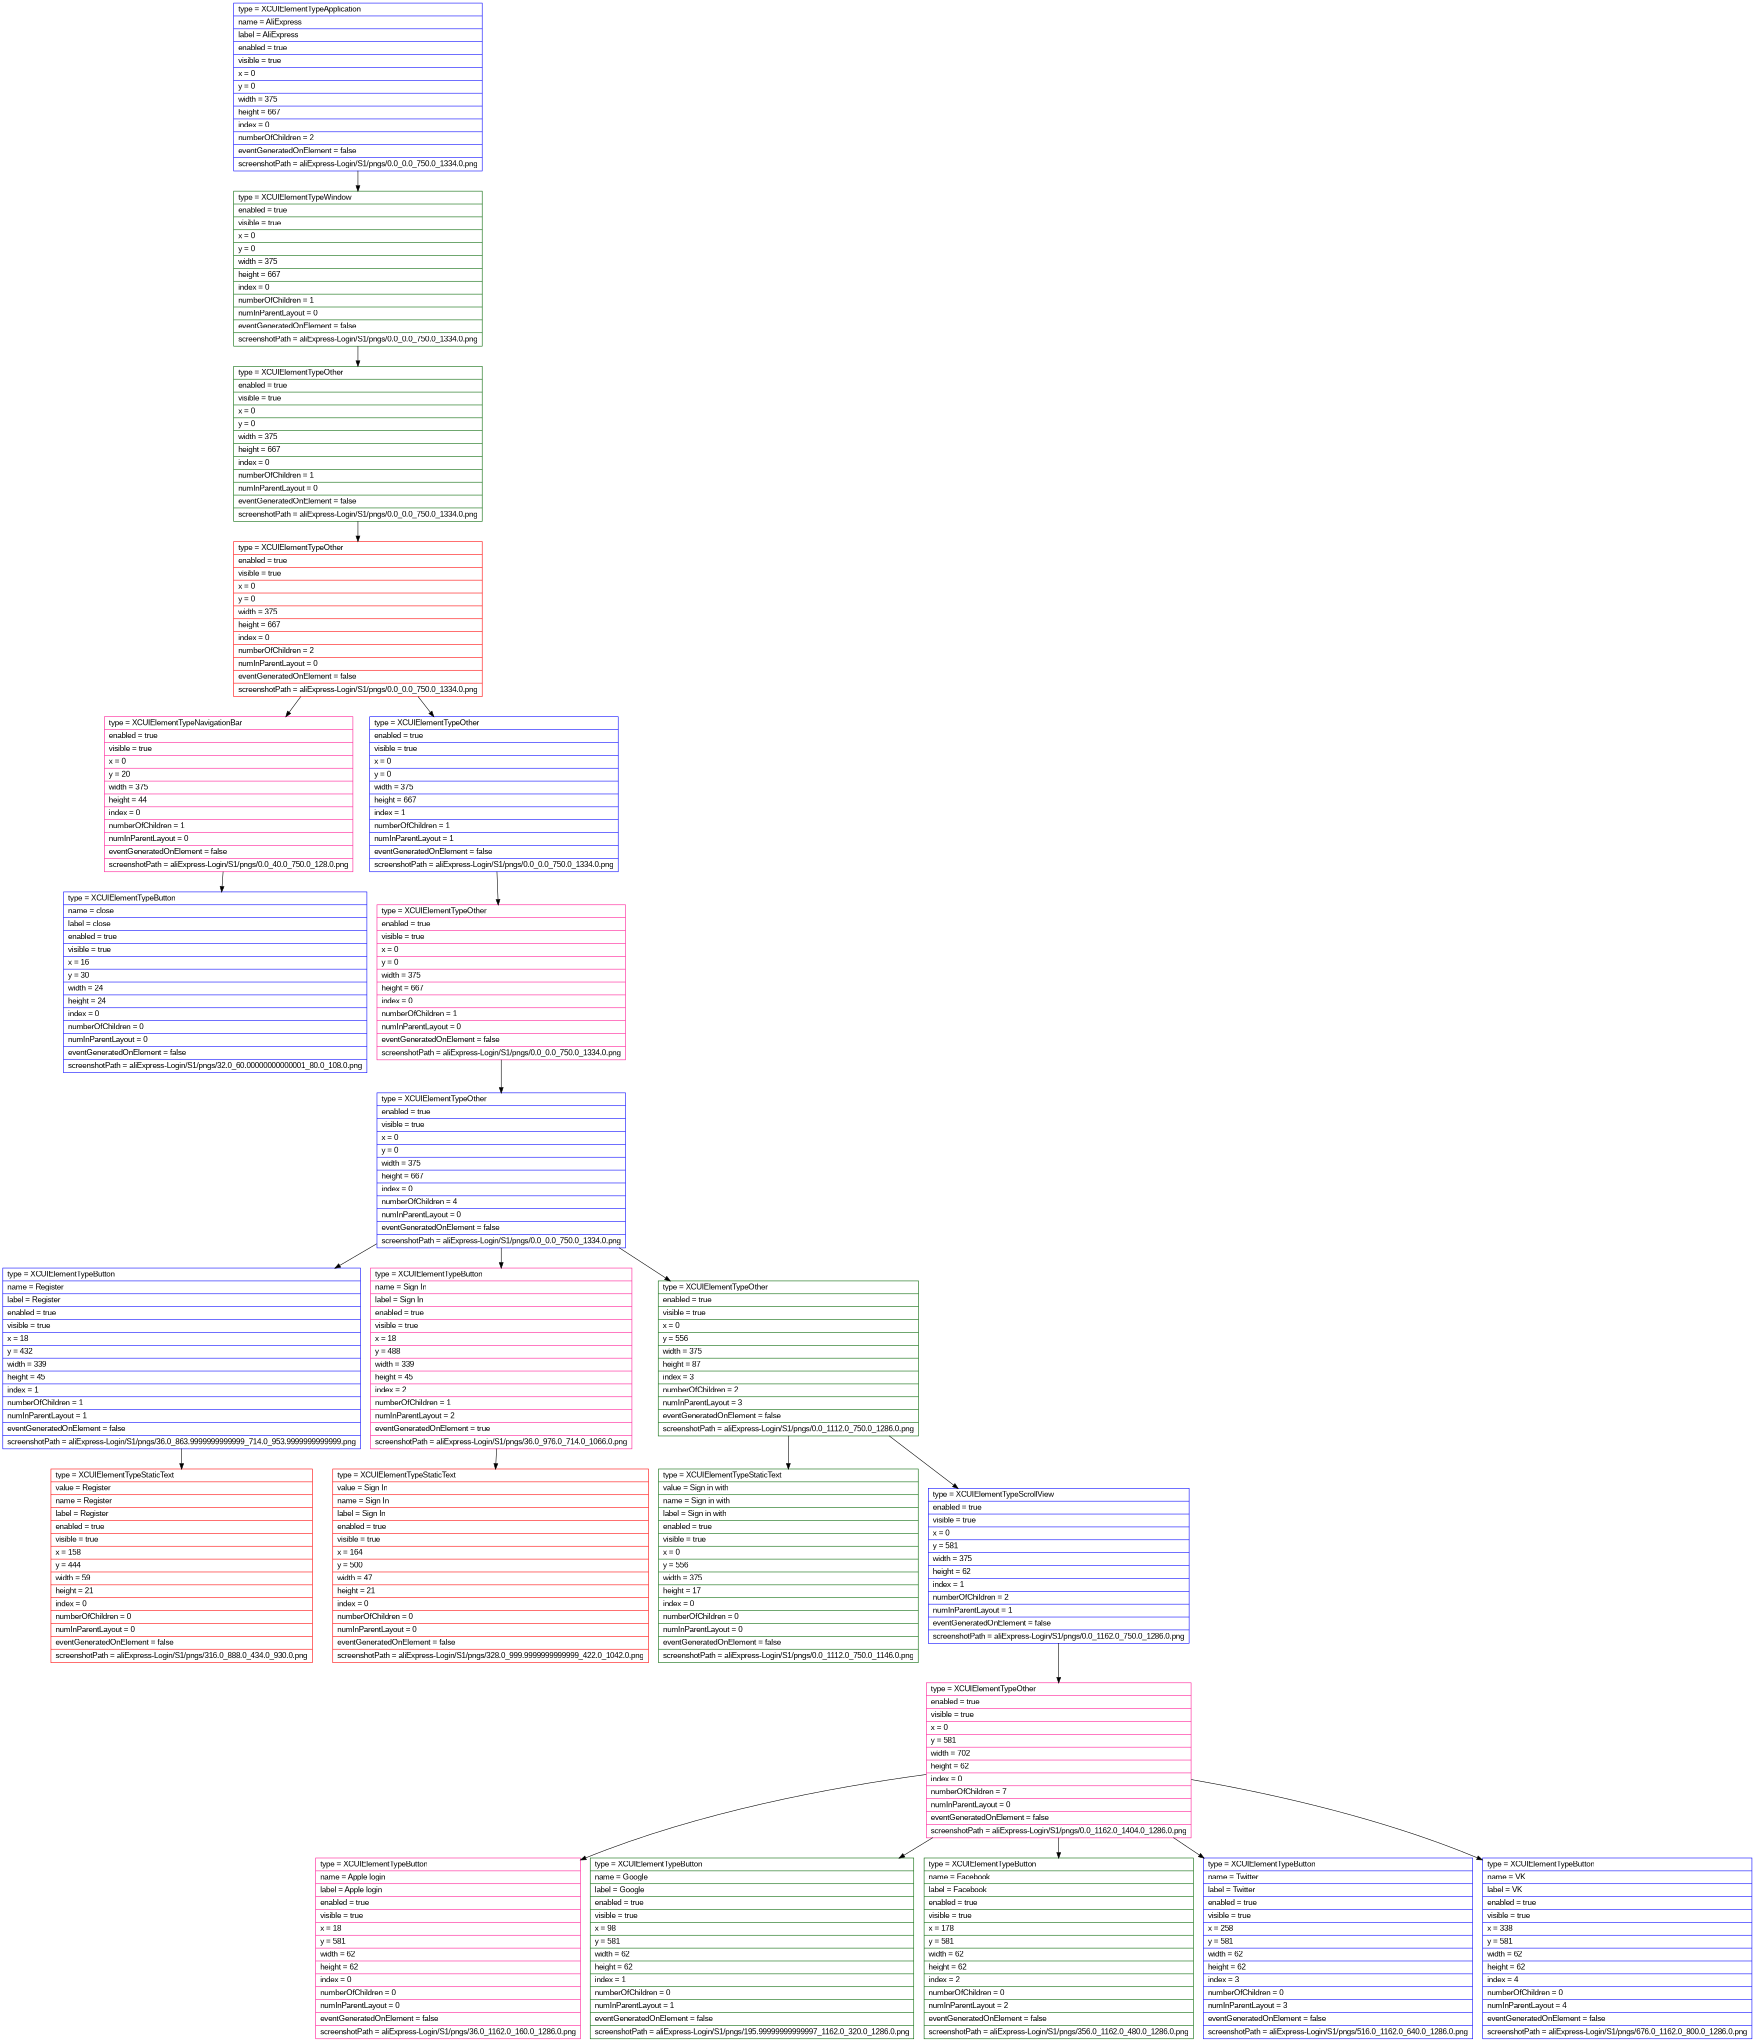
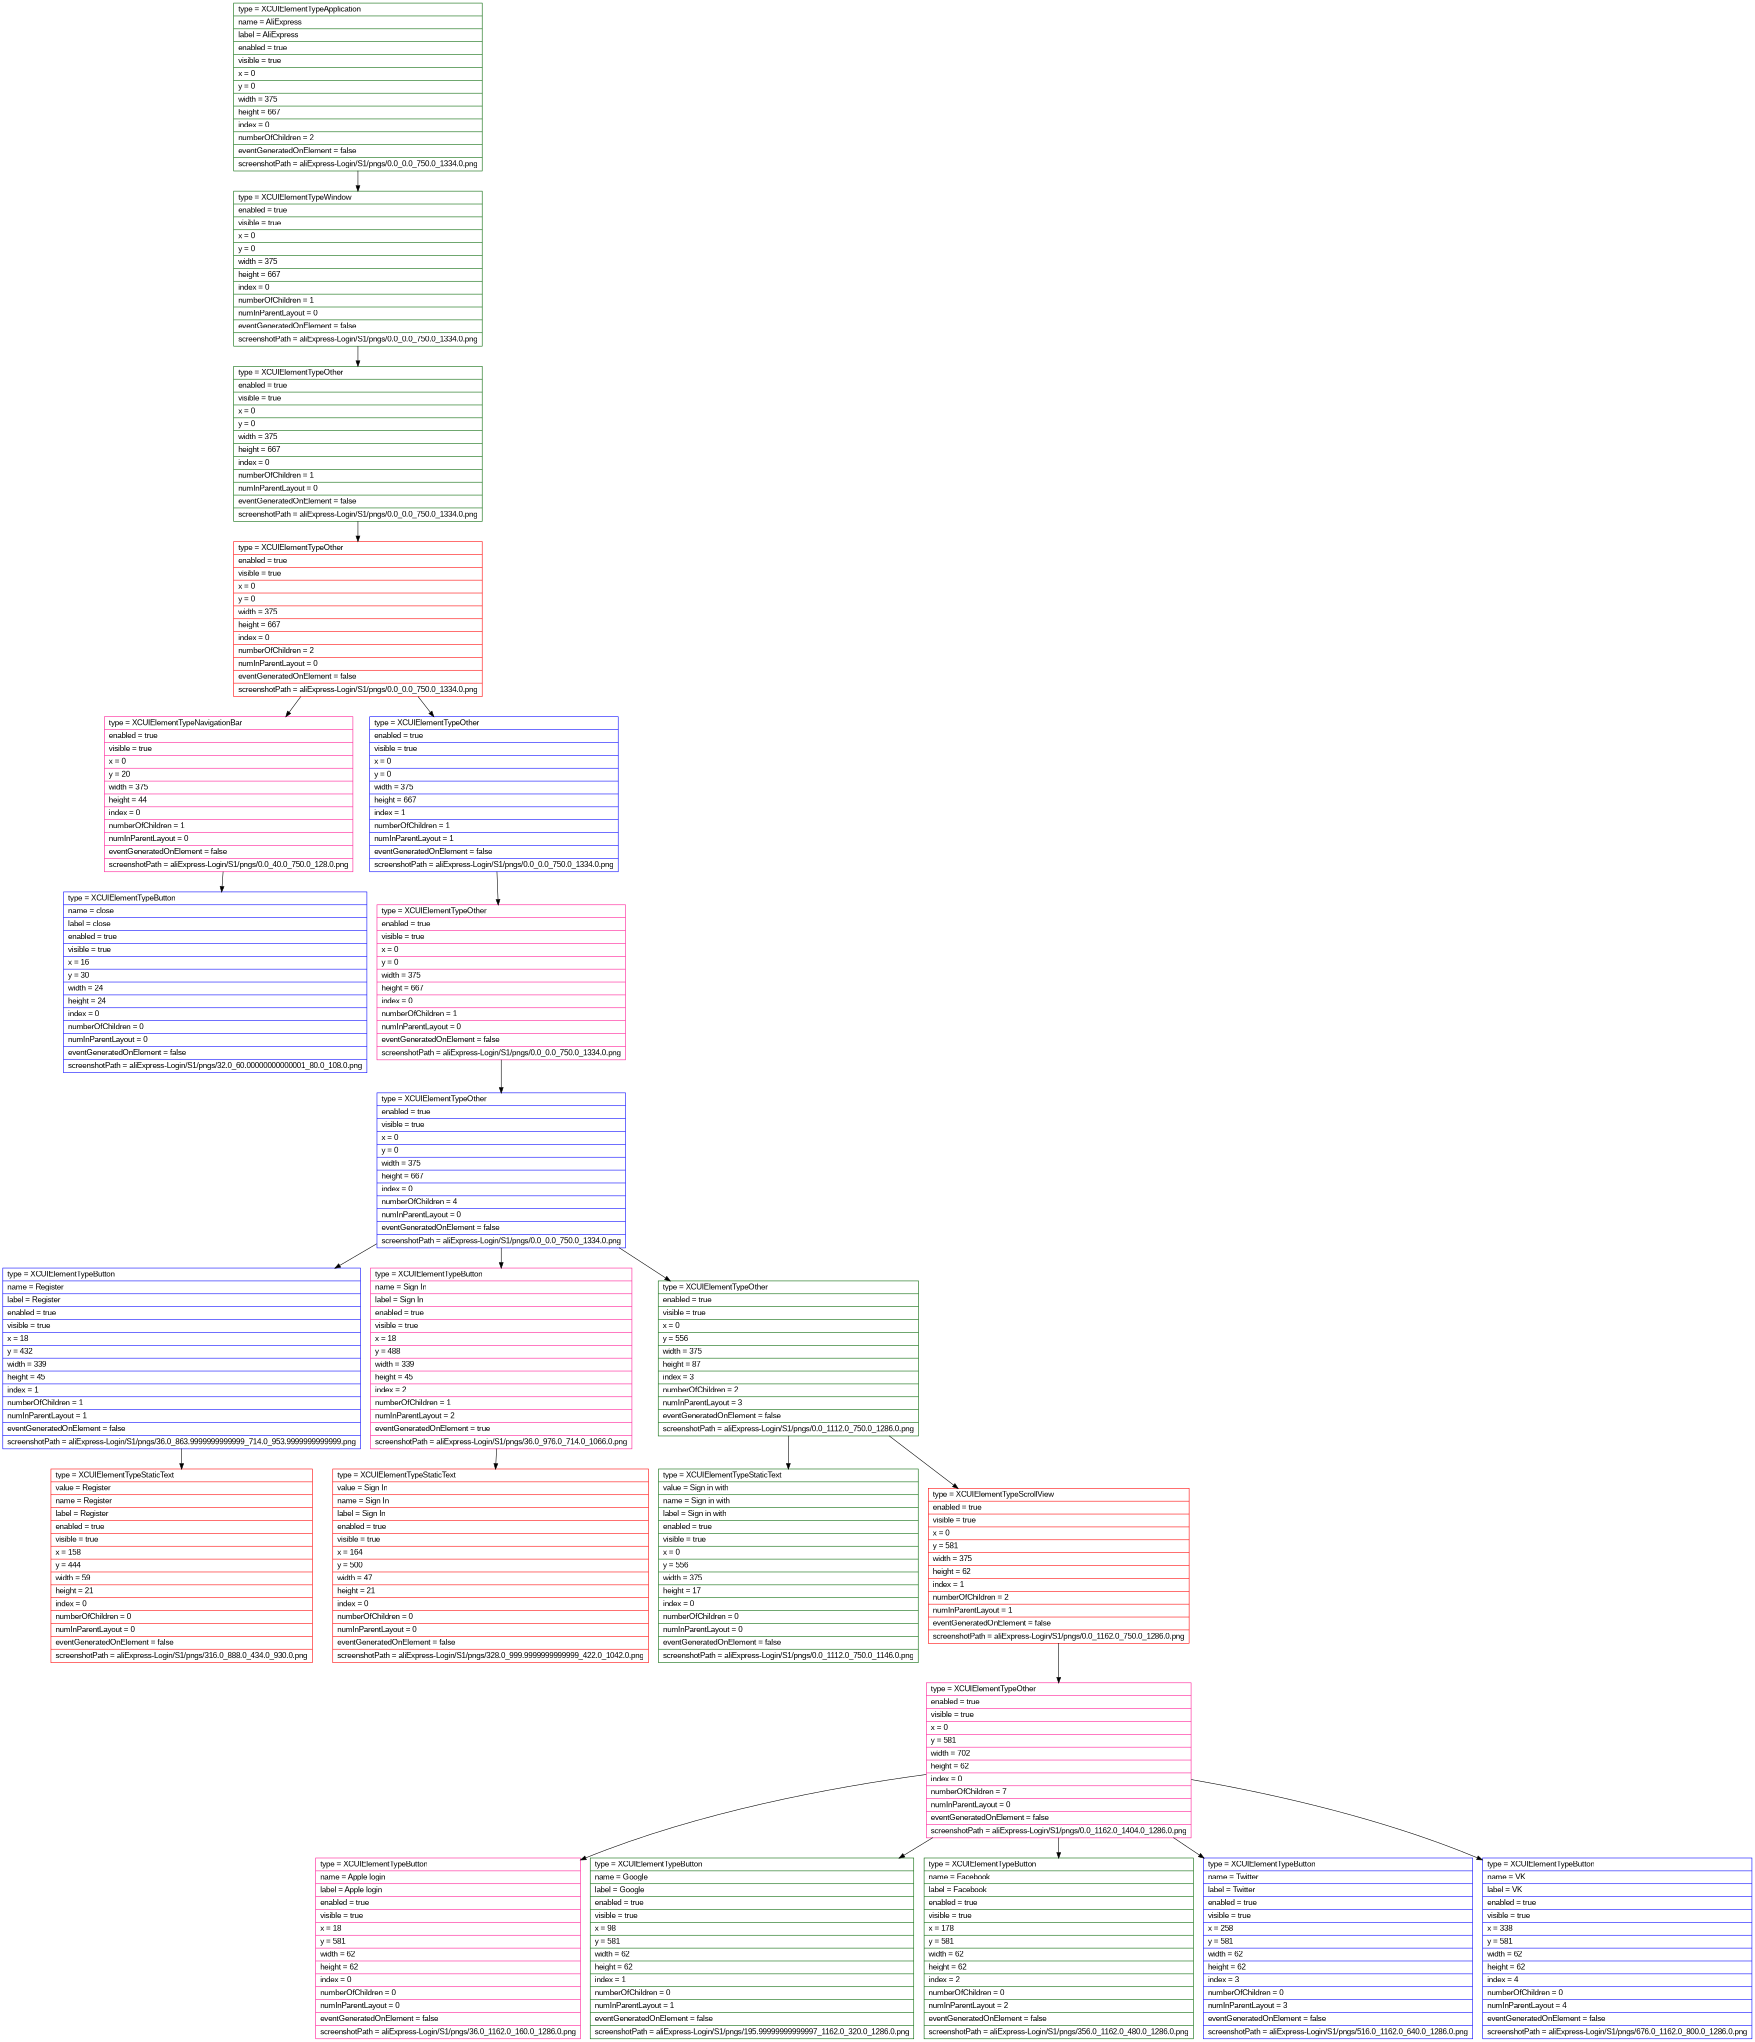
  digraph {
    node [color=blue fontname=Arial shape=record]
-   n1 [label="{type = XCUIElementTypeApplication\l|name = AliExpress\l|label = AliExpress\l|enabled = true\l|visible = true\l|x = 0\l|y = 0\l|width = 375\l|height = 667\l|index = 0\l|numberOfChildren = 2\l|eventGeneratedOnElement = false \l|screenshotPath = aliExpress-Login/S1/pngs/0.0_0.0_750.0_1334.0.png\l}"]
+   n1 [color=darkgreen label="{type = XCUIElementTypeApplication\l|name = AliExpress\l|label = AliExpress\l|enabled = true\l|visible = true\l|x = 0\l|y = 0\l|width = 375\l|height = 667\l|index = 0\l|numberOfChildren = 2\l|eventGeneratedOnElement = false \l|screenshotPath = aliExpress-Login/S1/pngs/0.0_0.0_750.0_1334.0.png\l}"]
    n2 [color=darkgreen label="{type = XCUIElementTypeWindow\l|enabled = true\l|visible = true\l|x = 0\l|y = 0\l|width = 375\l|height = 667\l|index = 0\l|numberOfChildren = 1\l|numInParentLayout = 0\l|eventGeneratedOnElement = false \l|screenshotPath = aliExpress-Login/S1/pngs/0.0_0.0_750.0_1334.0.png\l}"]
    n3 [color=darkgreen label="{type = XCUIElementTypeOther\l|enabled = true\l|visible = true\l|x = 0\l|y = 0\l|width = 375\l|height = 667\l|index = 0\l|numberOfChildren = 1\l|numInParentLayout = 0\l|eventGeneratedOnElement = false \l|screenshotPath = aliExpress-Login/S1/pngs/0.0_0.0_750.0_1334.0.png\l}"]
    n4 [color=red label="{type = XCUIElementTypeOther\l|enabled = true\l|visible = true\l|x = 0\l|y = 0\l|width = 375\l|height = 667\l|index = 0\l|numberOfChildren = 2\l|numInParentLayout = 0\l|eventGeneratedOnElement = false \l|screenshotPath = aliExpress-Login/S1/pngs/0.0_0.0_750.0_1334.0.png\l}"]
    n5 [color=deeppink label="{type = XCUIElementTypeNavigationBar\l|enabled = true\l|visible = true\l|x = 0\l|y = 20\l|width = 375\l|height = 44\l|index = 0\l|numberOfChildren = 1\l|numInParentLayout = 0\l|eventGeneratedOnElement = false \l|screenshotPath = aliExpress-Login/S1/pngs/0.0_40.0_750.0_128.0.png\l}"]
    n6 [label="{type = XCUIElementTypeOther\l|enabled = true\l|visible = true\l|x = 0\l|y = 0\l|width = 375\l|height = 667\l|index = 1\l|numberOfChildren = 1\l|numInParentLayout = 1\l|eventGeneratedOnElement = false \l|screenshotPath = aliExpress-Login/S1/pngs/0.0_0.0_750.0_1334.0.png\l}"]
    n7 [label="{type = XCUIElementTypeButton\l|name = close\l|label = close\l|enabled = true\l|visible = true\l|x = 16\l|y = 30\l|width = 24\l|height = 24\l|index = 0\l|numberOfChildren = 0\l|numInParentLayout = 0\l|eventGeneratedOnElement = false \l|screenshotPath = aliExpress-Login/S1/pngs/32.0_60.00000000000001_80.0_108.0.png\l}"]
    n8 [color=deeppink label="{type = XCUIElementTypeOther\l|enabled = true\l|visible = true\l|x = 0\l|y = 0\l|width = 375\l|height = 667\l|index = 0\l|numberOfChildren = 1\l|numInParentLayout = 0\l|eventGeneratedOnElement = false \l|screenshotPath = aliExpress-Login/S1/pngs/0.0_0.0_750.0_1334.0.png\l}"]
    n9 [label="{type = XCUIElementTypeOther\l|enabled = true\l|visible = true\l|x = 0\l|y = 0\l|width = 375\l|height = 667\l|index = 0\l|numberOfChildren = 4\l|numInParentLayout = 0\l|eventGeneratedOnElement = false \l|screenshotPath = aliExpress-Login/S1/pngs/0.0_0.0_750.0_1334.0.png\l}"]
    n10 [label="{type = XCUIElementTypeButton\l|name = Register\l|label = Register\l|enabled = true\l|visible = true\l|x = 18\l|y = 432\l|width = 339\l|height = 45\l|index = 1\l|numberOfChildren = 1\l|numInParentLayout = 1\l|eventGeneratedOnElement = false \l|screenshotPath = aliExpress-Login/S1/pngs/36.0_863.9999999999999_714.0_953.9999999999999.png\l}"]
    n11 [color=deeppink label="{type = XCUIElementTypeButton\l|name = Sign In\l|label = Sign In\l|enabled = true\l|visible = true\l|x = 18\l|y = 488\l|width = 339\l|height = 45\l|index = 2\l|numberOfChildren = 1\l|numInParentLayout = 2\l|eventGeneratedOnElement = true \l|screenshotPath = aliExpress-Login/S1/pngs/36.0_976.0_714.0_1066.0.png\l}"]
    n12 [color=darkgreen label="{type = XCUIElementTypeOther\l|enabled = true\l|visible = true\l|x = 0\l|y = 556\l|width = 375\l|height = 87\l|index = 3\l|numberOfChildren = 2\l|numInParentLayout = 3\l|eventGeneratedOnElement = false \l|screenshotPath = aliExpress-Login/S1/pngs/0.0_1112.0_750.0_1286.0.png\l}"]
    n13 [color=red label="{type = XCUIElementTypeStaticText\l|value = Register\l|name = Register\l|label = Register\l|enabled = true\l|visible = true\l|x = 158\l|y = 444\l|width = 59\l|height = 21\l|index = 0\l|numberOfChildren = 0\l|numInParentLayout = 0\l|eventGeneratedOnElement = false \l|screenshotPath = aliExpress-Login/S1/pngs/316.0_888.0_434.0_930.0.png\l}"]
    n14 [color=red label="{type = XCUIElementTypeStaticText\l|value = Sign In\l|name = Sign In\l|label = Sign In\l|enabled = true\l|visible = true\l|x = 164\l|y = 500\l|width = 47\l|height = 21\l|index = 0\l|numberOfChildren = 0\l|numInParentLayout = 0\l|eventGeneratedOnElement = false \l|screenshotPath = aliExpress-Login/S1/pngs/328.0_999.9999999999999_422.0_1042.0.png\l}"]
    n15 [color=darkgreen label="{type = XCUIElementTypeStaticText\l|value = Sign in with\l|name = Sign in with\l|label = Sign in with\l|enabled = true\l|visible = true\l|x = 0\l|y = 556\l|width = 375\l|height = 17\l|index = 0\l|numberOfChildren = 0\l|numInParentLayout = 0\l|eventGeneratedOnElement = false \l|screenshotPath = aliExpress-Login/S1/pngs/0.0_1112.0_750.0_1146.0.png\l}"]
-   n16 [label="{type = XCUIElementTypeScrollView\l|enabled = true\l|visible = true\l|x = 0\l|y = 581\l|width = 375\l|height = 62\l|index = 1\l|numberOfChildren = 2\l|numInParentLayout = 1\l|eventGeneratedOnElement = false \l|screenshotPath = aliExpress-Login/S1/pngs/0.0_1162.0_750.0_1286.0.png\l}"]
+   n16 [color=red label="{type = XCUIElementTypeScrollView\l|enabled = true\l|visible = true\l|x = 0\l|y = 581\l|width = 375\l|height = 62\l|index = 1\l|numberOfChildren = 2\l|numInParentLayout = 1\l|eventGeneratedOnElement = false \l|screenshotPath = aliExpress-Login/S1/pngs/0.0_1162.0_750.0_1286.0.png\l}"]
    n17 [color=deeppink label="{type = XCUIElementTypeOther\l|enabled = true\l|visible = true\l|x = 0\l|y = 581\l|width = 702\l|height = 62\l|index = 0\l|numberOfChildren = 7\l|numInParentLayout = 0\l|eventGeneratedOnElement = false \l|screenshotPath = aliExpress-Login/S1/pngs/0.0_1162.0_1404.0_1286.0.png\l}"]
    n18 [color=deeppink label="{type = XCUIElementTypeButton\l|name = Apple login\l|label = Apple login\l|enabled = true\l|visible = true\l|x = 18\l|y = 581\l|width = 62\l|height = 62\l|index = 0\l|numberOfChildren = 0\l|numInParentLayout = 0\l|eventGeneratedOnElement = false \l|screenshotPath = aliExpress-Login/S1/pngs/36.0_1162.0_160.0_1286.0.png\l}"]
    n19 [color=darkgreen label="{type = XCUIElementTypeButton\l|name = Google\l|label = Google\l|enabled = true\l|visible = true\l|x = 98\l|y = 581\l|width = 62\l|height = 62\l|index = 1\l|numberOfChildren = 0\l|numInParentLayout = 1\l|eventGeneratedOnElement = false \l|screenshotPath = aliExpress-Login/S1/pngs/195.99999999999997_1162.0_320.0_1286.0.png\l}"]
    n20 [color=darkgreen label="{type = XCUIElementTypeButton\l|name = Facebook\l|label = Facebook\l|enabled = true\l|visible = true\l|x = 178\l|y = 581\l|width = 62\l|height = 62\l|index = 2\l|numberOfChildren = 0\l|numInParentLayout = 2\l|eventGeneratedOnElement = false \l|screenshotPath = aliExpress-Login/S1/pngs/356.0_1162.0_480.0_1286.0.png\l}"]
    n21 [label="{type = XCUIElementTypeButton\l|name = Twitter\l|label = Twitter\l|enabled = true\l|visible = true\l|x = 258\l|y = 581\l|width = 62\l|height = 62\l|index = 3\l|numberOfChildren = 0\l|numInParentLayout = 3\l|eventGeneratedOnElement = false \l|screenshotPath = aliExpress-Login/S1/pngs/516.0_1162.0_640.0_1286.0.png\l}"]
    n22 [label="{type = XCUIElementTypeButton\l|name = VK\l|label = VK\l|enabled = true\l|visible = true\l|x = 338\l|y = 581\l|width = 62\l|height = 62\l|index = 4\l|numberOfChildren = 0\l|numInParentLayout = 4\l|eventGeneratedOnElement = false \l|screenshotPath = aliExpress-Login/S1/pngs/676.0_1162.0_800.0_1286.0.png\l}"]
    n1 -> n2
    n2 -> n3
    n3 -> n4
    n4 -> n5
    n4 -> n6
    n5 -> n7
    n6 -> n8
    n8 -> n9
    n9 -> n10
    n9 -> n11
    n9 -> n12
    n10 -> n13
    n11 -> n14
    n12 -> n15
    n12 -> n16
    n16 -> n17
    n17 -> n18
    n17 -> n19
    n17 -> n20
    n17 -> n21
    n17 -> n22
  }
